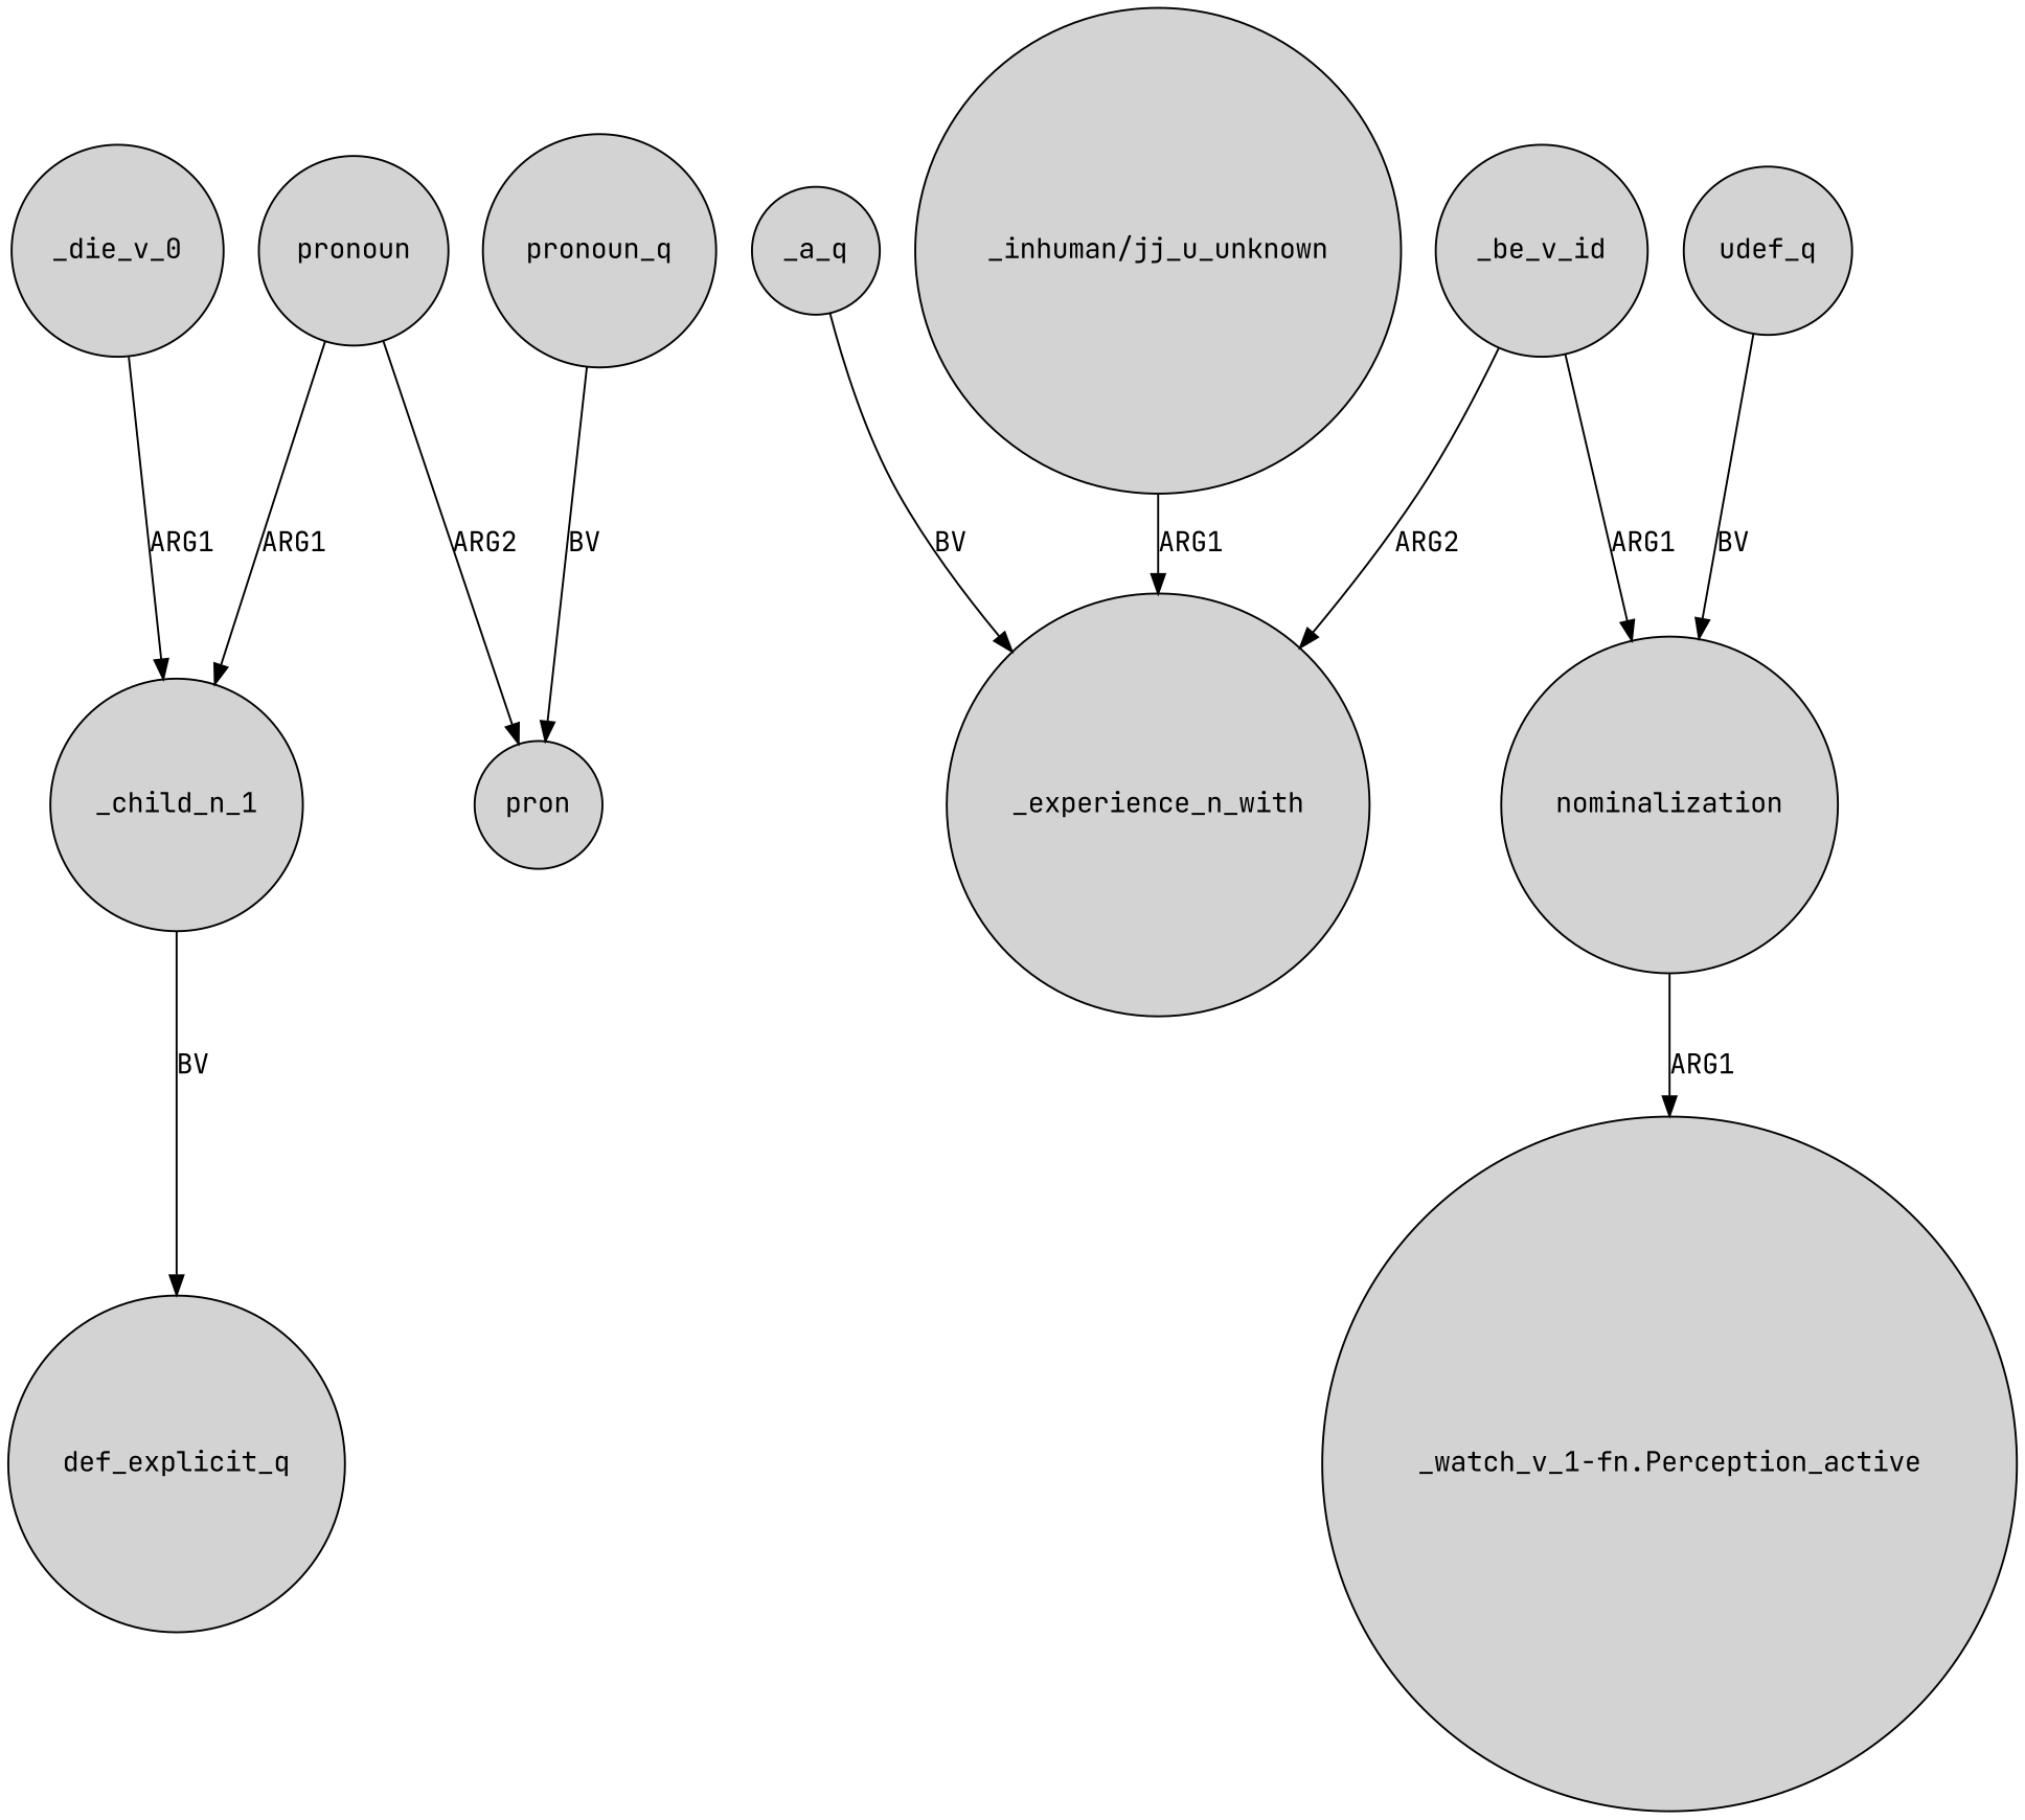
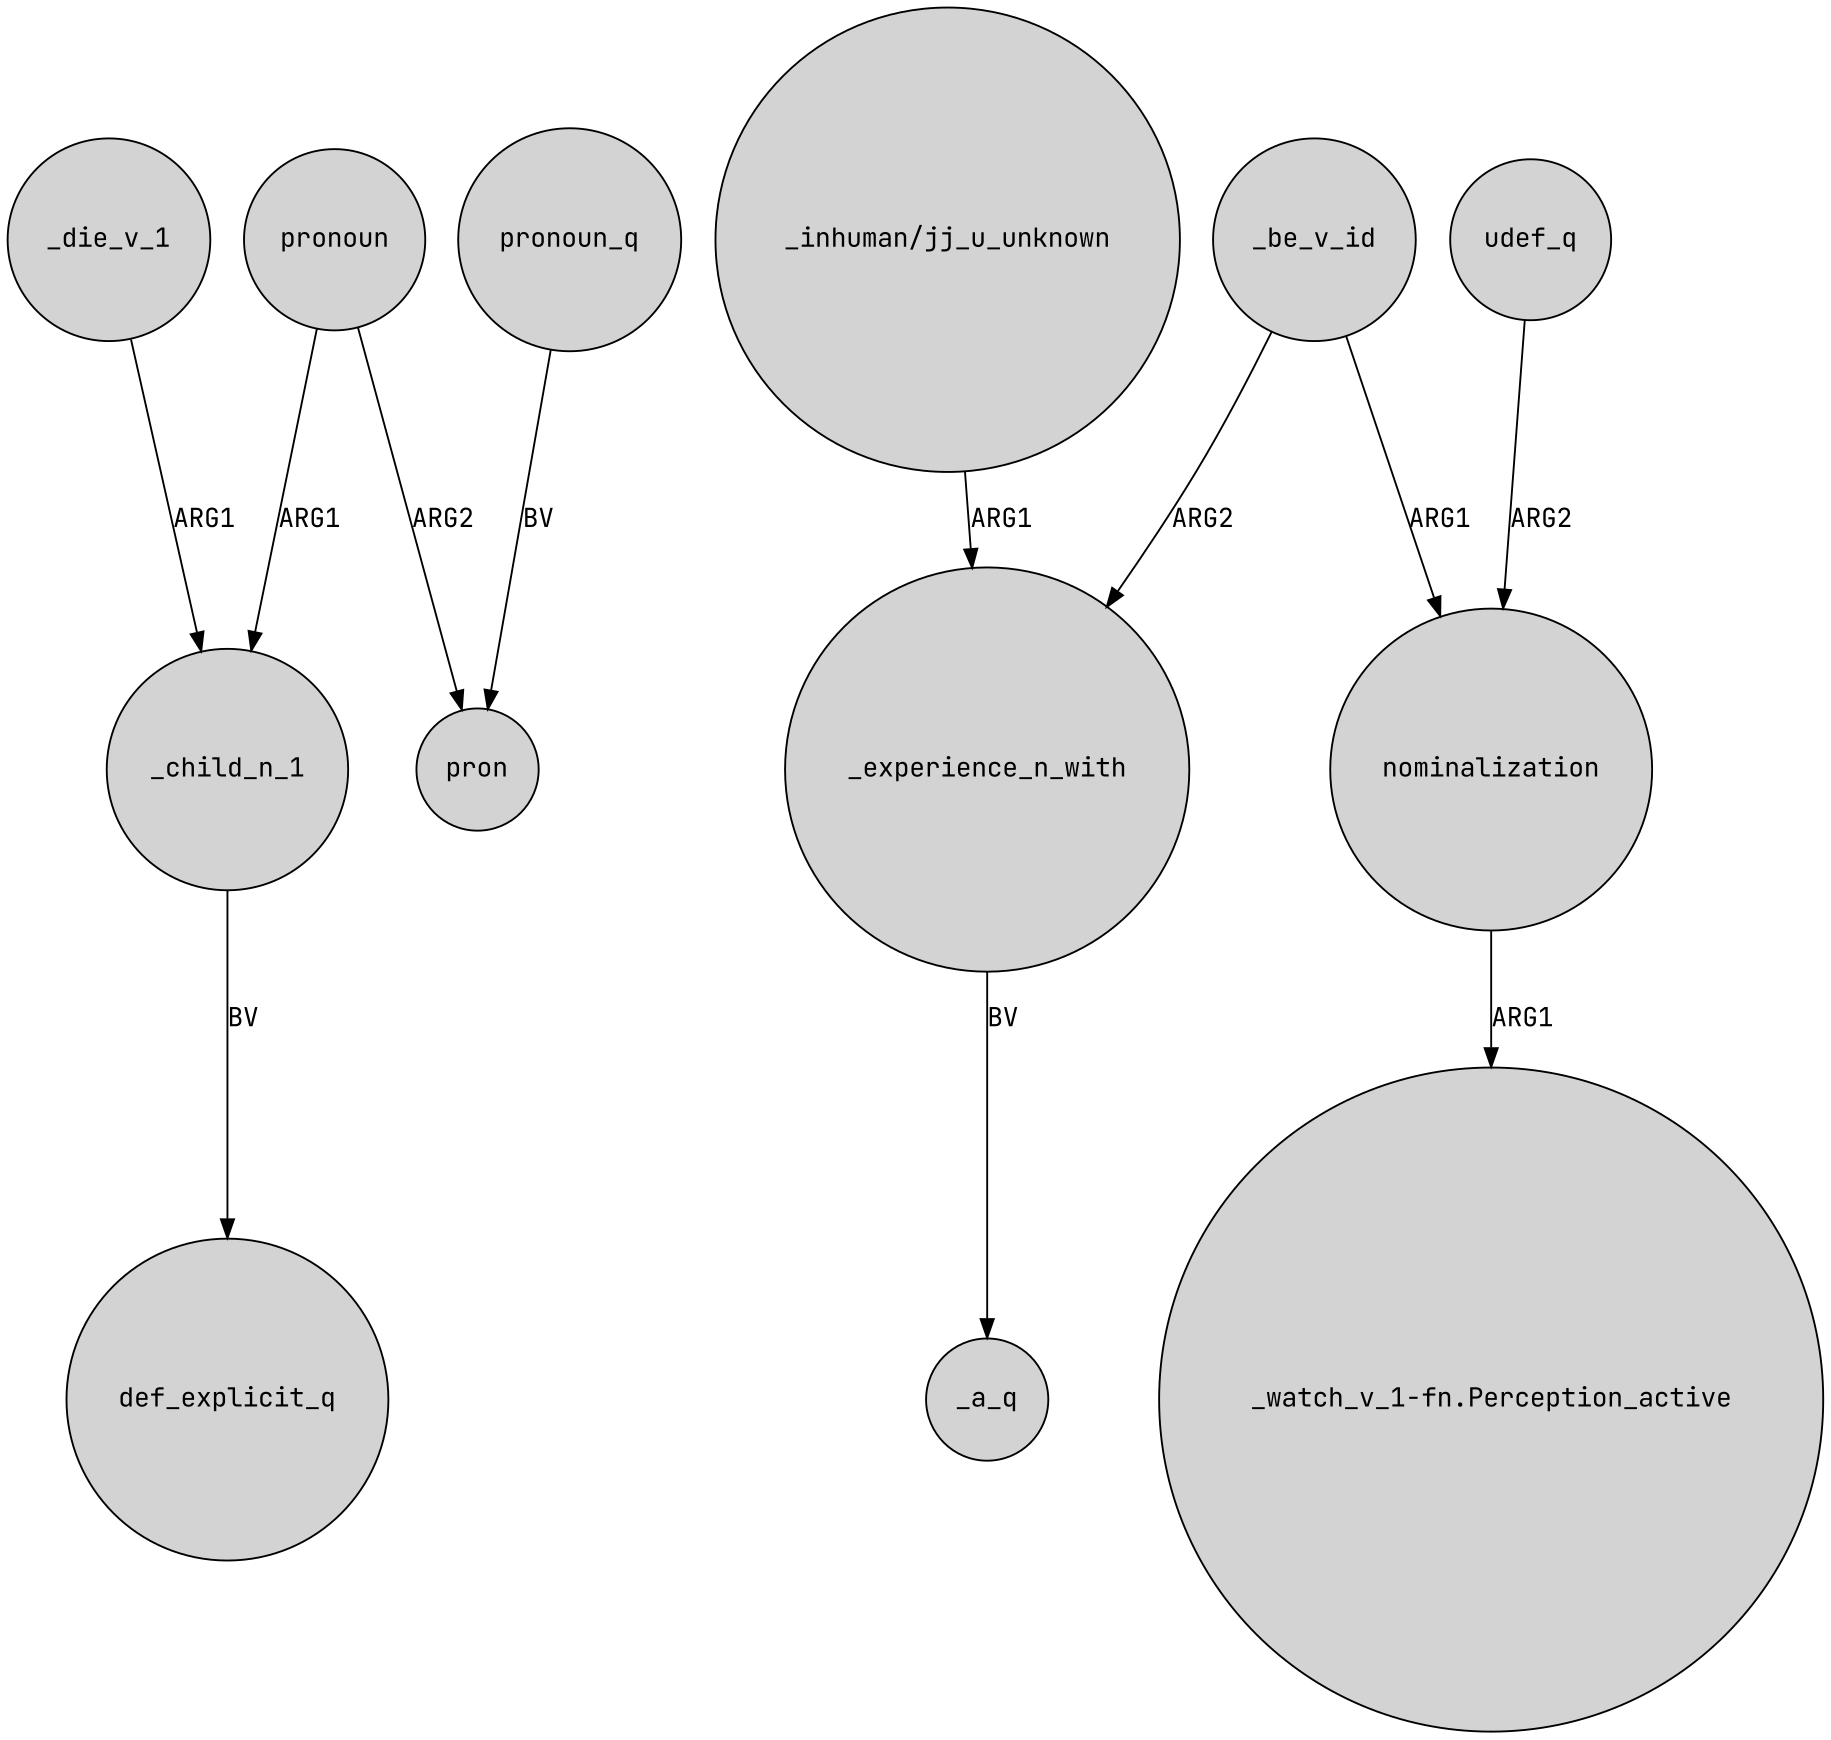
  digraph {
    fontname="JetBrains Mono"
    node [fontname="JetBrains Mono" shape=circle style=filled]
    edge [fontname="JetBrains Mono"]
-   _die_v_1 [label=_die_v_0]
+   _die_v_1
    _child_n_1
    def_explicit_q
    n4 [label=pronoun]
    pron
    _be_v_id
    _experience_n_with
    nominalization
    "_watch_v_1-fn.Perception_active"
    _a_q
    "_inhuman/jj_u_unknown"
    udef_q
    pronoun_q
    _die_v_1 -> _child_n_1 [label=ARG1]
    _child_n_1 -> def_explicit_q [label=BV]
    n4 -> _child_n_1 [label=ARG1]
    n4 -> pron [label=ARG2]
    _be_v_id -> _experience_n_with [label=ARG2]
    _be_v_id -> nominalization [label=ARG1]
    nominalization -> "_watch_v_1-fn.Perception_active" [label=ARG1]
-   _a_q -> _experience_n_with [label=BV]
+   _experience_n_with -> _a_q [label=BV]
    "_inhuman/jj_u_unknown" -> _experience_n_with [label=ARG1]
-   udef_q -> nominalization [label=BV]
+   udef_q -> nominalization [label=ARG2]
    pronoun_q -> pron [label=BV]
  }
